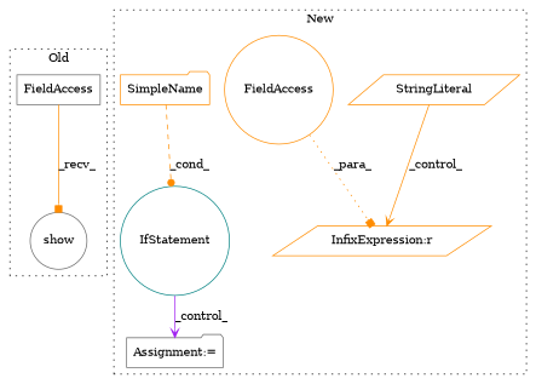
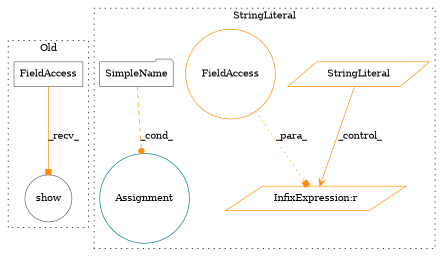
  digraph {
    node [a=22 color=darkorange l=1 shape=circle]
    edge [arrowhead=box color=darkorange style=solid]
    n1 [a=32 color=gray40 l=6 label=show s=842]
    n2 [color=gray40 label=FieldAccess s=840 shape=box]
-   n3 [a=25 color=teal l="4,2" label=IfStatement s="751,777"]
+   n3 [a=25 color=teal l="4,2" label=Assignment s="751,777"]
    n4 [a=27 l=4 label="InfixExpression:r" s=763 shape=parallelogram]
    n5 [a=45 l=10 label=StringLiteral s=767 shape=parallelogram]
    n6 [l=8 label=FieldAccess s=755]
-   n7 [a=42 label=SimpleName shape=folder l=""]
-   n8 [a=7 color=gray40 label="Assignment:=" s=789 shape=folder]
+   n7 [a=42 color=gray40 label=SimpleName shape=folder l=""]
    subgraph cluster_1 {
      label=Old
      style=dotted
      n1
      n2
    }
    subgraph cluster_2 {
-     label=New
+     label=StringLiteral
      style=dotted
      n3
      n4
      n5
      n6
      n7
-     n8
    }
    n2 -> n1 [label=_recv_]
-   n3 -> n8 [arrowhead=vee color=purple label=_control_]
    n5 -> n4 [arrowhead=vee label=_control_]
    n6 -> n4 [label=_para_ style=dotted]
    n7 -> n3 [arrowhead=dot label=_cond_ style=dashed]
  }
